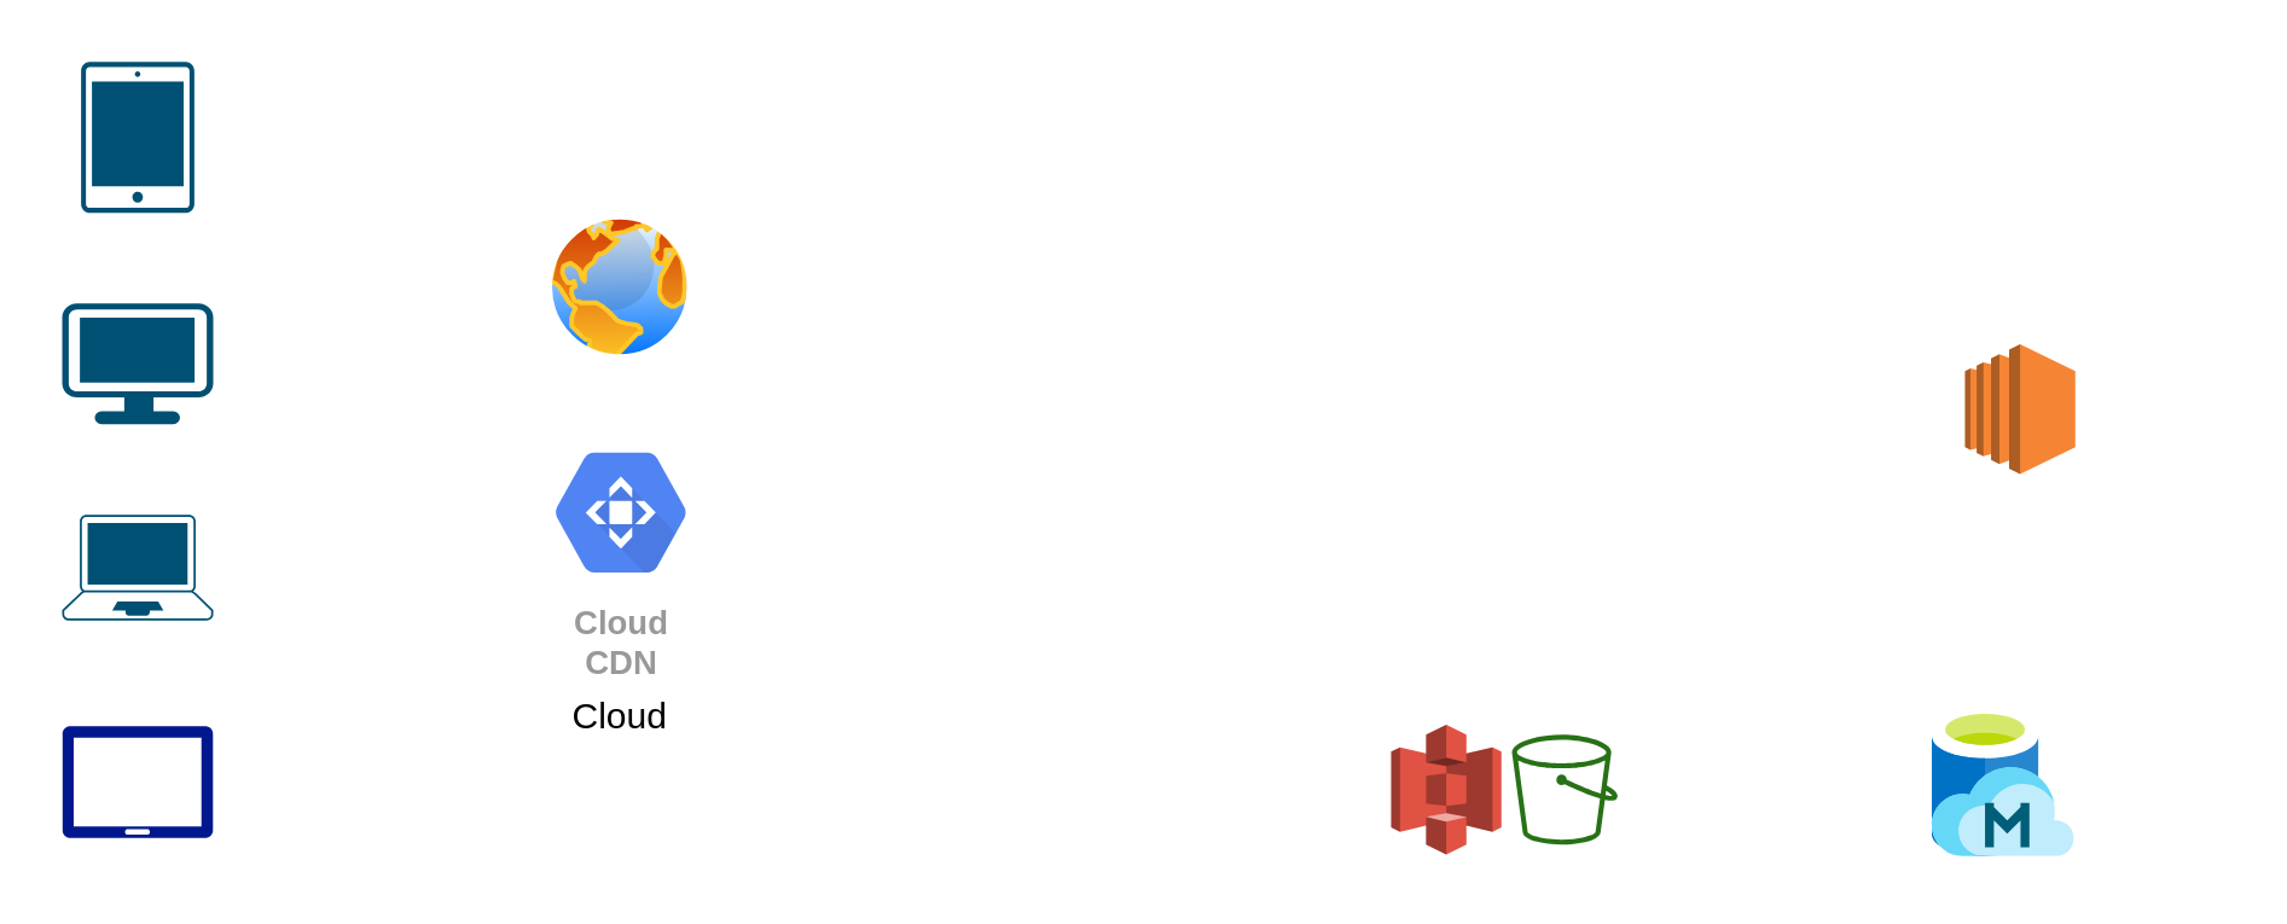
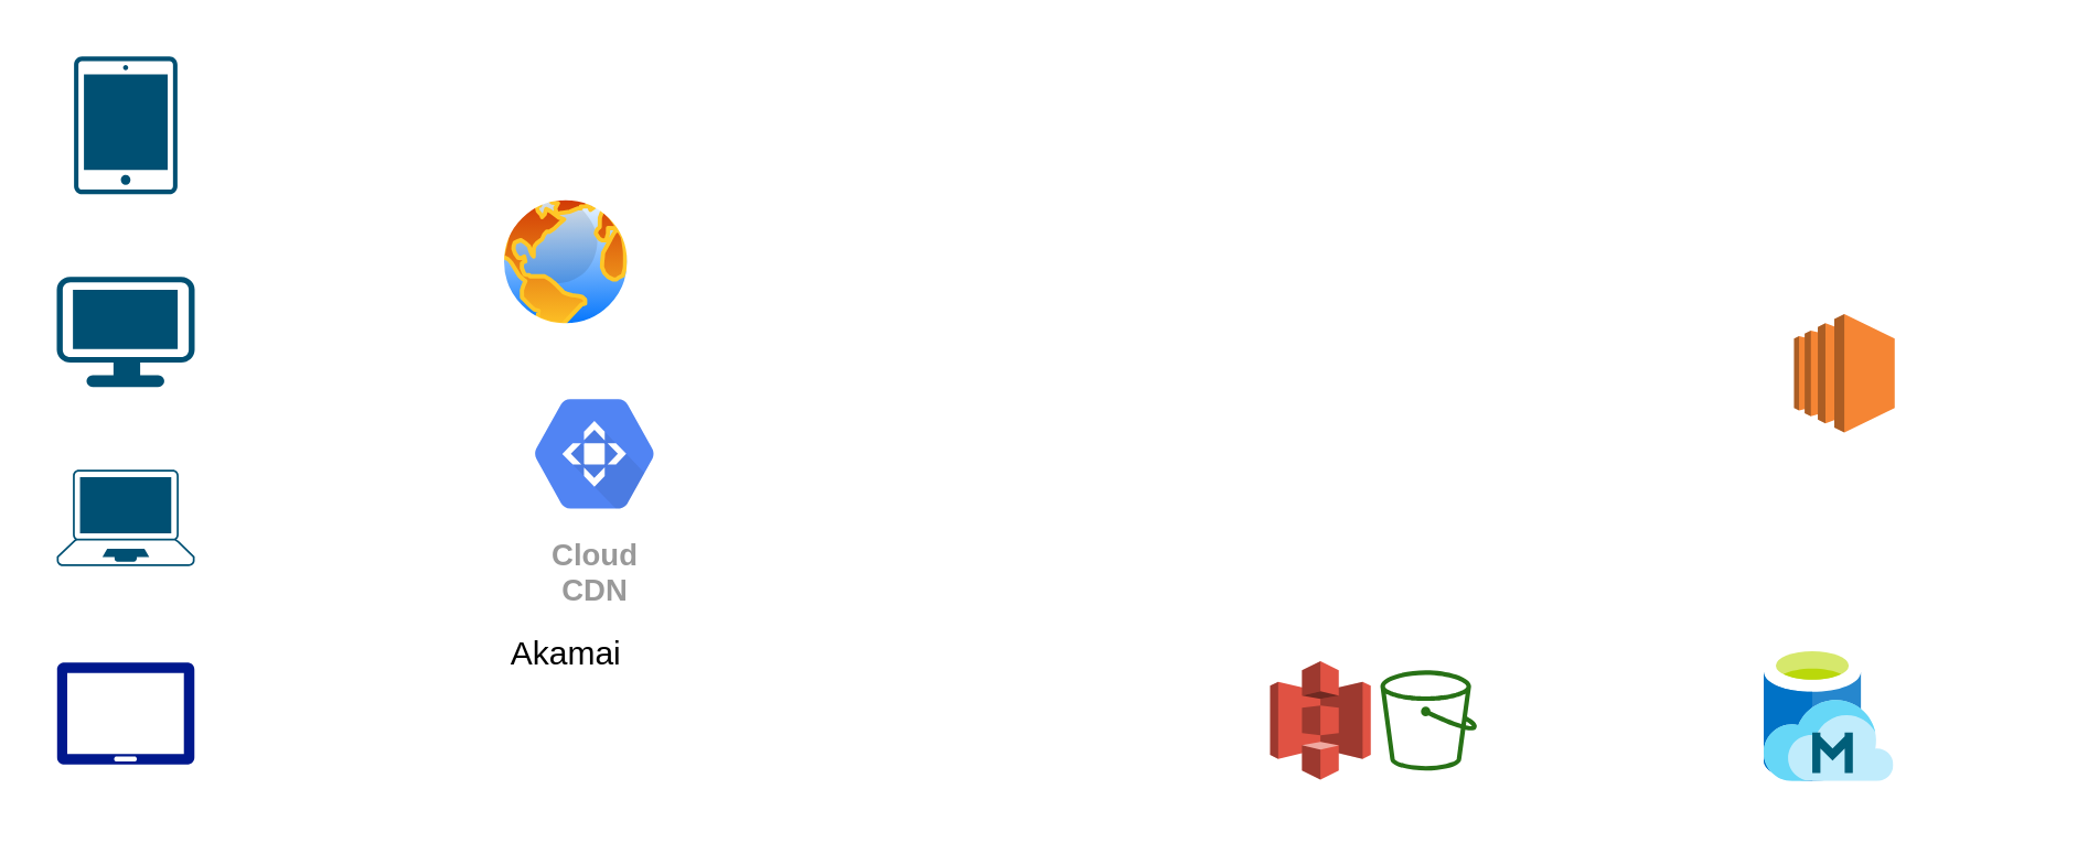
  <mxCell id="0" />
  <mxCell id="1" parent="0" />
  <mxCell id="2" value="" style="points=[[0.13,0.02,0],[0.5,0,0],[0.87,0.02,0],[0.885,0.4,0],[0.985,0.985,0],[0.5,1,0],[0.015,0.985,0],[0.115,0.4,0]];verticalLabelPosition=bottom;html=1;verticalAlign=top;aspect=fixed;align=center;pointerEvents=1;shape=mxgraph.cisco19.laptop;fillColor=#005073;strokeColor=none;" vertex="1" parent="1"><mxGeometry x="20" y="170" width="50" height="35" as="geometry" /></mxCell>
  <mxCell id="3" value="" style="points=[[0.03,0.03,0],[0.5,0,0],[0.97,0.03,0],[1,0.4,0],[0.97,0.745,0],[0.5,1,0],[0.03,0.745,0],[0,0.4,0]];verticalLabelPosition=bottom;html=1;verticalAlign=top;aspect=fixed;align=center;pointerEvents=1;shape=mxgraph.cisco19.workstation;fillColor=#005073;strokeColor=none;" vertex="1" parent="1"><mxGeometry x="20" y="100" width="50" height="40" as="geometry" /></mxCell>
  <mxCell id="4" value="" style="points=[[0.015,0.015,0],[0.985,0.015,0],[0.985,0.985,0],[0.015,0.985,0],[0.25,0,0],[0.5,0,0],[0.75,0,0],[1,0.25,0],[1,0.5,0],[1,0.75,0],[0.75,1,0],[0.5,1,0],[0.25,1,0],[0,0.75,0],[0,0.5,0],[0,0.25,0]];verticalLabelPosition=bottom;html=1;verticalAlign=top;aspect=fixed;align=center;pointerEvents=1;shape=mxgraph.cisco19.handheld;fillColor=#005073;strokeColor=none;" vertex="1" parent="1"><mxGeometry x="26.25" y="20" width="37.5" height="50" as="geometry" /></mxCell>
  <mxCell id="5" value="" style="aspect=fixed;pointerEvents=1;shadow=0;dashed=0;html=1;strokeColor=none;labelPosition=center;verticalLabelPosition=bottom;verticalAlign=top;align=center;fillColor=#00188D;shape=mxgraph.azure.tablet;" vertex="1" parent="1"><mxGeometry x="20" y="240" width="50" height="37" as="geometry" /></mxCell>
  <mxCell id="6" value="" style="aspect=fixed;perimeter=ellipsePerimeter;html=1;align=center;shadow=0;dashed=0;spacingTop=3;image;image=img/lib/active_directory/internet_globe.svg;" vertex="1" parent="1"><mxGeometry x="180" y="70" width="50" height="50" as="geometry" /></mxCell>
  <mxCell id="7" value="" style="shape=image;html=1;verticalAlign=top;verticalLabelPosition=bottom;labelBackgroundColor=#ffffff;imageAspect=0;aspect=fixed;image=https://cdn4.iconfinder.com/data/icons/logos-brands-5/24/nginx-128.png" vertex="1" parent="1"><mxGeometry x="580" y="111" width="48" height="48" as="geometry" /></mxCell>
  <mxCell id="8" value="" style="outlineConnect=0;dashed=0;verticalLabelPosition=bottom;verticalAlign=top;align=center;html=1;shape=mxgraph.aws3.ec2;fillColor=#F58534;gradientColor=none;" vertex="1" parent="1"><mxGeometry x="650" y="113.5" width="36.5" height="43" as="geometry" /></mxCell>
  <mxCell id="9" value="" style="shape=image;html=1;verticalAlign=top;verticalLabelPosition=bottom;labelBackgroundColor=#ffffff;imageAspect=0;aspect=fixed;image=https://cdn4.iconfinder.com/data/icons/logos-3/512/mongodb-2-128.png" vertex="1" parent="1"><mxGeometry x="686.5" y="234.5" width="48" height="48" as="geometry" /></mxCell>
  <mxCell id="10" value="" style="aspect=fixed;html=1;points=[];align=center;image;fontSize=12;image=img/lib/mscae/Managed_Databases.svg;" vertex="1" parent="1"><mxGeometry x="639.5" y="233.5" width="47" height="50" as="geometry" /></mxCell>
  <mxCell id="11" value="" style="outlineConnect=0;dashed=0;verticalLabelPosition=bottom;verticalAlign=top;align=center;html=1;shape=mxgraph.aws3.s3;fillColor=#E05243;gradientColor=none;" vertex="1" parent="1"><mxGeometry x="460" y="239.5" width="36.5" height="43" as="geometry" /></mxCell>
  <mxCell id="12" value="" style="outlineConnect=0;fontColor=#232F3E;gradientColor=none;fillColor=#277116;strokeColor=none;dashed=0;verticalLabelPosition=bottom;verticalAlign=top;align=center;html=1;fontSize=12;fontStyle=0;aspect=fixed;pointerEvents=1;shape=mxgraph.aws4.bucket;" vertex="1" parent="1"><mxGeometry x="500" y="242.8" width="35" height="36.4" as="geometry" /></mxCell>
- <mxCell id="13" value="Cloud&#10;CDN" style="html=1;fillColor=#5184F3;strokeColor=none;verticalAlign=top;labelPosition=center;verticalLabelPosition=bottom;align=center;spacingTop=-6;fontSize=11;fontStyle=1;fontColor=#999999;shape=mxgraph.gcp2.hexIcon;prIcon=cloud_cdn" vertex="1" parent="1"><mxGeometry x="172" y="140" width="66" height="58.5" as="geometry" /></mxCell>
- <mxCell id="14" value="Cloud" style="text;html=1;strokeColor=none;fillColor=none;align=center;verticalAlign=middle;whiteSpace=wrap;rounded=0;" vertex="1" parent="1"><mxGeometry x="185" y="227" width="40" height="20" as="geometry" /></mxCell>
+ <mxCell id="13" value="Cloud&#10;CDN" style="html=1;fillColor=#5184F3;strokeColor=none;verticalAlign=top;labelPosition=center;verticalLabelPosition=bottom;align=center;spacingTop=-6;fontSize=11;fontStyle=1;fontColor=#999999;shape=mxgraph.gcp2.hexIcon;prIcon=cloud_cdn" vertex="1" parent="1"><mxGeometry x="182" y="135" width="66" height="58.5" as="geometry" /></mxCell>
+ <mxCell id="14" value="Akamai" style="text;html=1;strokeColor=none;fillColor=none;align=center;verticalAlign=middle;whiteSpace=wrap;rounded=0;" vertex="1" parent="1"><mxGeometry x="185" y="227" width="40" height="20" as="geometry" /></mxCell>
